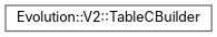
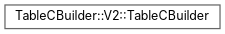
  digraph {
    rankdir=LR
    fontname=Inter
-   n1 [color=grey40 fillcolor=white fontname=Inter fontsize=10 height=0.2 label="Evolution::V2::TableCBuilder" shape=box style=filled width=0.4]
+   n1 [color=grey40 fillcolor=white fontname=Inter fontsize=10 height=0.2 label="TableCBuilder::V2::TableCBuilder" shape=box style=filled width=0.4]
  }
